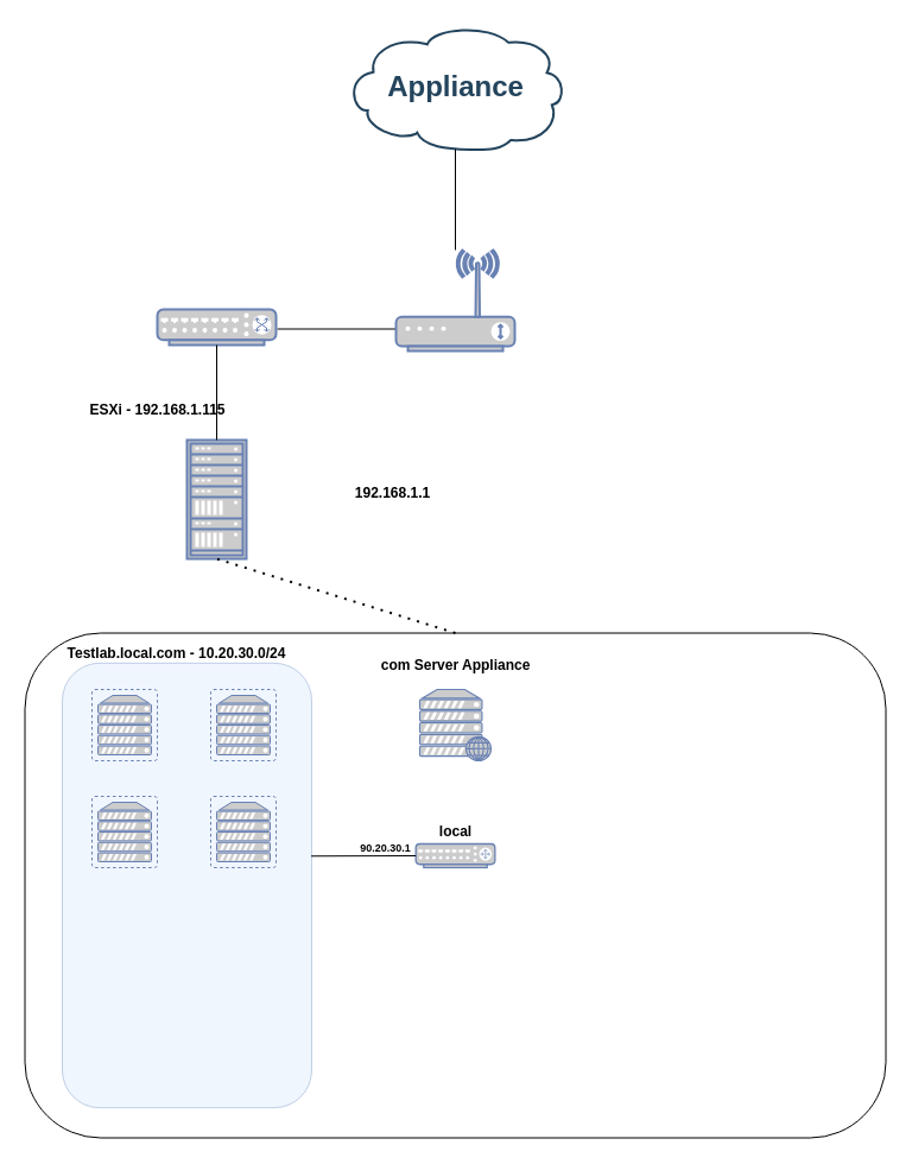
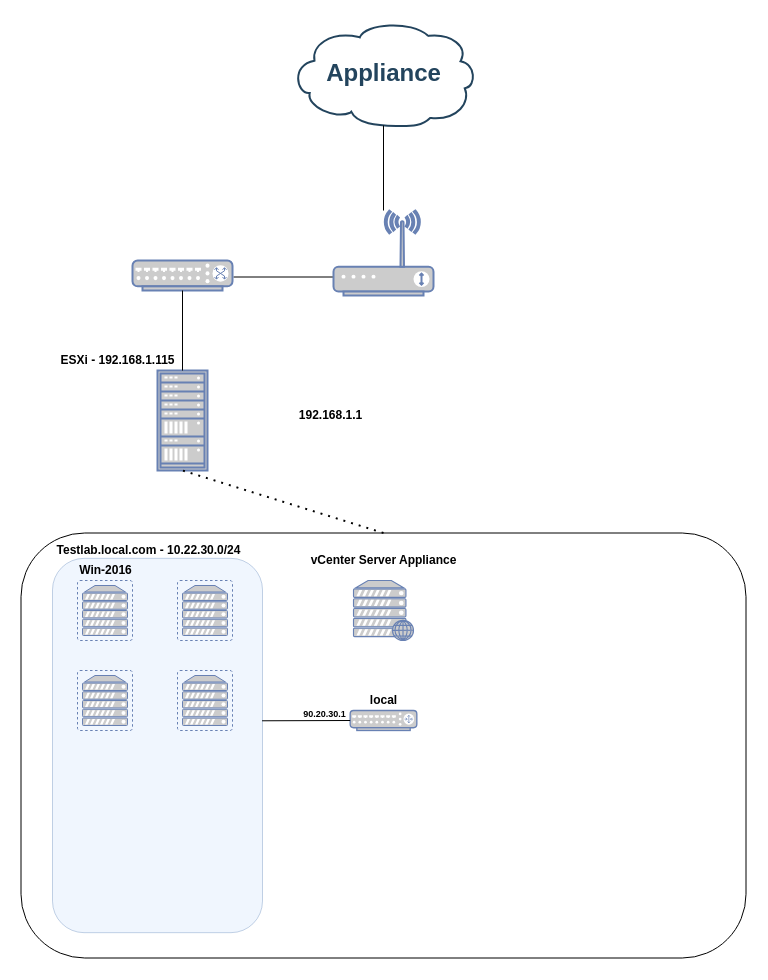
  <mxCell id="0" />
  <mxCell id="1" parent="0" />
  <mxCell id="2" value="" style="rounded=1;whiteSpace=wrap;html=1;fillColor=none;" vertex="1" parent="1"><mxGeometry x="20.5" y="532.5" width="725" height="425" as="geometry" /></mxCell>
  <mxCell id="3" value="" style="rounded=1;whiteSpace=wrap;html=1;fillColor=#dae8fc;opacity=40;strokeColor=#6c8ebf;" vertex="1" parent="1"><mxGeometry x="52" y="557.83" width="210" height="374.34" as="geometry" /></mxCell>
  <mxCell id="4" value="Appliance" style="shape=mxgraph.cisco.storage.cloud;html=1;dashed=0;strokeColor=#23445D;fillColor=#ffffff;strokeWidth=2;fontFamily=Helvetica;fontSize=24;fontColor=#23445D;align=center;fontStyle=1" parent="1" vertex="1"><mxGeometry x="290" y="20" width="186" height="106" as="geometry" /></mxCell>
  <mxCell id="5" value="" style="endArrow=none;html=1;rounded=0;entryX=0.5;entryY=0.99;entryDx=0;entryDy=0;entryPerimeter=0;" edge="1" parent="1" source="7" target="4"><mxGeometry width="50" height="50" relative="1" as="geometry"><mxPoint x="383" y="250" as="sourcePoint" /><mxPoint x="172" y="470" as="targetPoint" /></mxGeometry></mxCell>
  <mxCell id="6" value="" style="endArrow=none;html=1;rounded=0;entryX=0;entryY=0.5;entryDx=0;entryDy=0;entryPerimeter=0;" edge="1" parent="1"><mxGeometry width="50" height="50" relative="1" as="geometry"><mxPoint x="233" y="276.5" as="sourcePoint" /><mxPoint x="344" y="276.5" as="targetPoint" /></mxGeometry></mxCell>
  <mxCell id="7" value="" style="fontColor=#0066CC;verticalAlign=top;verticalLabelPosition=bottom;labelPosition=center;align=center;html=1;outlineConnect=0;fillColor=#CCCCCC;strokeColor=#6881B3;gradientColor=none;gradientDirection=north;strokeWidth=2;shape=mxgraph.networks.wireless_modem;" vertex="1" parent="1"><mxGeometry x="333" y="210" width="100" height="85" as="geometry" /></mxCell>
  <mxCell id="8" value="" style="fontColor=#0066CC;verticalAlign=top;verticalLabelPosition=bottom;labelPosition=center;align=center;html=1;outlineConnect=0;fillColor=#CCCCCC;strokeColor=#6881B3;gradientColor=none;gradientDirection=north;strokeWidth=2;shape=mxgraph.networks.switch;" vertex="1" parent="1"><mxGeometry x="132" y="260" width="100" height="30" as="geometry" /></mxCell>
  <mxCell id="9" value="" style="fontColor=#0066CC;verticalAlign=top;verticalLabelPosition=bottom;labelPosition=center;align=center;html=1;outlineConnect=0;fillColor=#CCCCCC;strokeColor=#6881B3;gradientColor=none;gradientDirection=north;strokeWidth=2;shape=mxgraph.networks.rack;" vertex="1" parent="1"><mxGeometry x="157" y="370" width="50" height="100" as="geometry" /></mxCell>
  <mxCell id="10" value="" style="endArrow=none;html=1;rounded=0;entryX=0.5;entryY=1;entryDx=0;entryDy=0;entryPerimeter=0;exitX=0.5;exitY=0;exitDx=0;exitDy=0;exitPerimeter=0;" edge="1" parent="1" source="9" target="8"><mxGeometry width="50" height="50" relative="1" as="geometry"><mxPoint x="212" y="450" as="sourcePoint" /><mxPoint x="262" y="400" as="targetPoint" /></mxGeometry></mxCell>
- <mxCell id="11" value="ESXi - 192.168.1.115&lt;br&gt;" style="text;html=1;resizable=0;autosize=1;align=center;verticalAlign=middle;points=[];fillColor=none;strokeColor=none;rounded=0;fontStyle=1" vertex="1" parent="1"><mxGeometry x="67" y="335" width="130" height="20" as="geometry" /></mxCell>
+ <mxCell id="11" value="ESXi - 192.168.1.115&lt;br&gt;" style="text;html=1;resizable=0;autosize=1;align=center;verticalAlign=middle;points=[];fillColor=none;strokeColor=none;rounded=0;fontStyle=1" vertex="1" parent="1"><mxGeometry x="52" y="350" width="130" height="20" as="geometry" /></mxCell>
  <mxCell id="12" value="" style="endArrow=none;dashed=1;html=1;dashPattern=1 3;strokeWidth=2;rounded=0;entryX=0.5;entryY=1;entryDx=0;entryDy=0;entryPerimeter=0;exitX=0.5;exitY=0;exitDx=0;exitDy=0;" edge="1" parent="1" source="2" target="9"><mxGeometry width="50" height="50" relative="1" as="geometry"><mxPoint x="212" y="650" as="sourcePoint" /><mxPoint x="262" y="600" as="targetPoint" /></mxGeometry></mxCell>
  <mxCell id="13" value="" style="fontColor=#0066CC;verticalAlign=top;verticalLabelPosition=bottom;labelPosition=center;align=center;html=1;outlineConnect=0;fillColor=#CCCCCC;strokeColor=#6881B3;gradientColor=none;gradientDirection=north;strokeWidth=2;shape=mxgraph.networks.virtual_server;" vertex="1" parent="1"><mxGeometry x="77" y="580" width="55" height="60" as="geometry" /></mxCell>
  <mxCell id="14" value="192.168.1.1" style="text;html=1;resizable=0;autosize=1;align=center;verticalAlign=middle;points=[];fillColor=none;strokeColor=none;rounded=0;fontStyle=1" vertex="1" parent="1"><mxGeometry x="289.5" y="405" width="80" height="20" as="geometry" /></mxCell>
  <mxCell id="15" value="" style="fontColor=#0066CC;verticalAlign=top;verticalLabelPosition=bottom;labelPosition=center;align=center;html=1;outlineConnect=0;fillColor=#CCCCCC;strokeColor=#6881B3;gradientColor=none;gradientDirection=north;strokeWidth=2;shape=mxgraph.networks.web_server;" vertex="1" parent="1"><mxGeometry x="353" y="580" width="60" height="60" as="geometry" /></mxCell>
- <mxCell id="16" value="com Server Appliance" style="text;html=1;resizable=0;autosize=1;align=center;verticalAlign=middle;points=[];fillColor=none;strokeColor=none;rounded=0;fontStyle=1" vertex="1" parent="1"><mxGeometry x="303" y="550" width="160" height="20" as="geometry" /></mxCell>
- <mxCell id="17" value="Testlab.local.com - 10.20.30.0/24" style="text;html=1;resizable=0;autosize=1;align=center;verticalAlign=middle;points=[];fillColor=none;strokeColor=none;rounded=0;opacity=40;fontStyle=1" vertex="1" parent="1"><mxGeometry x="48" y="540" width="200" height="20" as="geometry" /></mxCell>
+ <mxCell id="16" value="vCenter Server Appliance" style="text;html=1;resizable=0;autosize=1;align=center;verticalAlign=middle;points=[];fillColor=none;strokeColor=none;rounded=0;fontStyle=1" vertex="1" parent="1"><mxGeometry x="303" y="550" width="160" height="20" as="geometry" /></mxCell>
+ <mxCell id="17" value="Testlab.local.com - 10.22.30.0/24" style="text;html=1;resizable=0;autosize=1;align=center;verticalAlign=middle;points=[];fillColor=none;strokeColor=none;rounded=0;opacity=40;fontStyle=1" vertex="1" parent="1"><mxGeometry x="48" y="540" width="200" height="20" as="geometry" /></mxCell>
+ <mxCell id="18" value="Win-2016" style="text;html=1;resizable=0;autosize=1;align=center;verticalAlign=middle;points=[];fillColor=none;strokeColor=none;rounded=0;opacity=40;fontStyle=1" vertex="1" parent="1"><mxGeometry x="69.5" y="560" width="70" height="20" as="geometry" /></mxCell>
  <mxCell id="19" value="" style="fontColor=#0066CC;verticalAlign=top;verticalLabelPosition=bottom;labelPosition=center;align=center;html=1;outlineConnect=0;fillColor=#CCCCCC;strokeColor=#6881B3;gradientColor=none;gradientDirection=north;strokeWidth=2;shape=mxgraph.networks.virtual_server;" vertex="1" parent="1"><mxGeometry x="177" y="580" width="55" height="60" as="geometry" /></mxCell>
  <mxCell id="20" value="" style="fontColor=#0066CC;verticalAlign=top;verticalLabelPosition=bottom;labelPosition=center;align=center;html=1;outlineConnect=0;fillColor=#CCCCCC;strokeColor=#6881B3;gradientColor=none;gradientDirection=north;strokeWidth=2;shape=mxgraph.networks.virtual_server;" vertex="1" parent="1"><mxGeometry x="77" y="670" width="55" height="60" as="geometry" /></mxCell>
  <mxCell id="21" value="" style="fontColor=#0066CC;verticalAlign=top;verticalLabelPosition=bottom;labelPosition=center;align=center;html=1;outlineConnect=0;fillColor=#CCCCCC;strokeColor=#6881B3;gradientColor=none;gradientDirection=north;strokeWidth=2;shape=mxgraph.networks.virtual_server;" vertex="1" parent="1"><mxGeometry x="177" y="670" width="55" height="60" as="geometry" /></mxCell>
  <mxCell id="22" value="" style="fontColor=#0066CC;verticalAlign=top;verticalLabelPosition=bottom;labelPosition=center;align=center;html=1;outlineConnect=0;fillColor=#CCCCCC;strokeColor=#6881B3;gradientColor=none;gradientDirection=north;strokeWidth=2;shape=mxgraph.networks.router;" vertex="1" parent="1"><mxGeometry x="349.66" y="710" width="66.67" height="20" as="geometry" /></mxCell>
  <mxCell id="23" value="local&lt;span&gt;&lt;br&gt;&lt;/span&gt;" style="text;html=1;resizable=0;autosize=1;align=center;verticalAlign=middle;points=[];fillColor=none;strokeColor=none;rounded=0;fontStyle=1" vertex="1" parent="1"><mxGeometry x="353" y="690" width="60" height="20" as="geometry" /></mxCell>
  <mxCell id="24" value="" style="endArrow=none;html=1;rounded=0;entryX=0;entryY=0.5;entryDx=0;entryDy=0;entryPerimeter=0;exitX=0.998;exitY=0.434;exitDx=0;exitDy=0;exitPerimeter=0;" edge="1" parent="1" source="3" target="22"><mxGeometry width="50" height="50" relative="1" as="geometry"><mxPoint x="222" y="840" as="sourcePoint" /><mxPoint x="272" y="790" as="targetPoint" /></mxGeometry></mxCell>
  <mxCell id="25" value="90.20.30.1" style="text;html=1;resizable=0;autosize=1;align=center;verticalAlign=middle;points=[];fillColor=none;strokeColor=none;rounded=0;fontStyle=1;fontSize=9;" vertex="1" parent="1"><mxGeometry x="293.66" y="704" width="60" height="20" as="geometry" /></mxCell>
